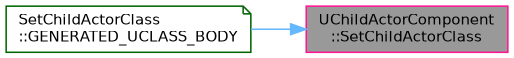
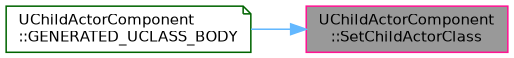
  digraph {
    rankdir=RL
    node [fontname=Helvetica fontsize=10 style=filled]
    n1 [color=deeppink fillcolor=grey60 fontcolor=black height=0.2 label="UChildActorComponent\l::SetChildActorClass" shape=box width=0.4]
-   n2 [color=darkgreen fillcolor=white height=0.2 label="SetChildActorClass\l::GENERATED_UCLASS_BODY" shape=note width=0.4]
+   n2 [color=darkgreen fillcolor=white height=0.2 label="UChildActorComponent\l::GENERATED_UCLASS_BODY" shape=note width=0.4]
    n1 -> n2 [color=steelblue1 dir=back fontname=Helvetica fontsize=10 labelfontname=Helvetica labelfontsize=10 style=solid]
  }
